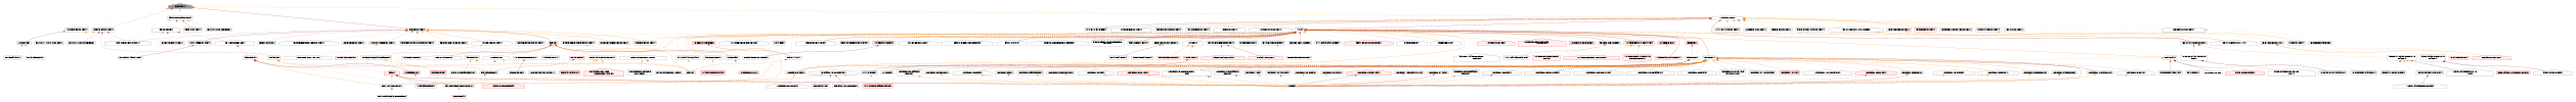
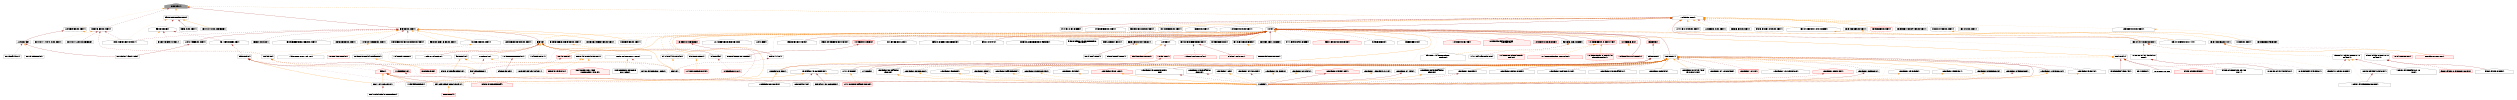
  digraph {
    node [color=grey40 fillcolor=white fontname=Helvetica fontsize=10 shape=box style=filled]
    edge [color=darkorange dir=back fontname=Helvetica fontsize=10 labelfontname=Helvetica labelfontsize=10 style=dashed]
    n1 [color=gray40 fillcolor=grey60 fontcolor=black height=0.2 label="Subsystem.h" shape=house width=0.4]
    n2 [height=0.2 label="AudioEngineSubsystem.h" shape=cylinder width=0.4]
    n3 [height=0.2 label="EngineSubsystem.h" width=0.4]
    n4 [height=0.2 label="GameInstanceSubsystem.h" shape=cylinder width=0.4]
    n5 [height=0.2 label="LocalPlayerSubsystem.h" shape=cylinder width=0.4]
    n6 [height=0.2 label="WorldSubsystem.h" shape=house width=0.4]
    n7 [height=0.2 label="AudioDevice.h" width=0.4]
    n8 [height=0.2 label="SubsystemBlueprintLibrary.h" shape=house width=0.4]
    n9 [height=0.2 label="ActorDescContainerSubsystem.h" shape=cylinder width=0.4]
    n10 [height=0.2 label="AudioWidgetSubsystem.h" shape=cylinder width=0.4]
    n11 [height=0.2 label="ContentBundleEngineSubsystem.h" width=0.4]
    n12 [height=0.2 label="DataDrivenCVars.h" width=0.4]
    n13 [height=0.2 label="Engine.h" width=0.4]
    n14 [height=0.2 label="ExternalDataLayerEngineSubsystem.h" shape=cylinder width=0.4]
    n15 [height=0.2 label="GerstnerWaterWaveSubsystem.h" width=0.4]
    n16 [height=0.2 label="HLODEngineSubsystem.h" shape=cylinder width=0.4]
    n17 [height=0.2 label="InputDeviceSubsystem.h" shape=house width=0.4]
    n18 [height=0.2 label="LandscapeEditResourcesSubsystem.h" shape=house width=0.4]
    n19 [height=0.2 label="MediaIOCoreSubsystem.h" width=0.4]
    n20 [height=0.2 label="MidiClockUpdateSubsystem.h" width=0.4]
    n21 [height=0.2 label="RemoteControlComponentsSubsystem.h" shape=cylinder width=0.4]
    n22 [height=0.2 label="CommonUISubsystemBase.h" width=0.4]
    n23 [height=0.2 label="GameInstance.h" shape=house width=0.4]
    n24 [height=0.2 label="ReplaySubsystem.h" shape=cylinder width=0.4]
    n25 [height=0.2 label="CommonUIActionRouterBase.h" width=0.4]
    n26 [height=0.2 label="CommonUIVisibilitySubsystem.h" width=0.4]
    n27 [height=0.2 label="LocalPlayer.h" shape=cylinder width=0.4]
    n28 [height=0.2 label="ActorPartitionSubsystem.h" shape=house width=0.4]
    n29 [height=0.2 label="AnimNextWorldSubsystem.h" shape=cylinder width=0.4]
    n30 [height=0.2 label="AutoDestroySubsystem.h" width=0.4]
    n31 [height=0.2 label="DataLayerSubsystem.h" width=0.4]
    n32 [height=0.2 label="DisplayClusterWorldSubsystem.h" shape=cylinder width=0.4]
    n33 [height=0.2 label="HLODRuntimeSubsystem.h" shape=cylinder width=0.4]
    n34 [color=red height=0.2 label="LandscapeSubsystem.h" shape=cylinder width=0.4]
    n35 [height=0.2 label="LevelInstanceSubsystem.h" width=0.4]
    n36 [height=0.2 label="LevelStreamingProfilingSubsystem.h" width=0.4]
    n37 [height=0.2 label="NetworkPhysicsComponent.h" width=0.4]
    n38 [height=0.2 label="NetworkPredictionWorldManager.h" shape=house width=0.4]
    n39 [height=0.2 label="NetworkSubsystem.h" width=0.4]
    n40 [height=0.2 label="ObjectTrace.h" width=0.4]
    n41 [height=0.2 label="PhysicsMoverManager.h" shape=cylinder width=0.4]
    n42 [height=0.2 label="SmartObjectSubsystem.h" shape=house width=0.4]
    n43 [height=0.2 label="StandaloneHLODSubsystem.h" shape=cylinder width=0.4]
    n44 [height=0.2 label="ViewportStatsSubsystem.h" shape=cylinder width=0.4]
    n45 [height=0.2 label="WaterSubsystem.h" shape=house width=0.4]
    n46 [height=0.2 label="World.h" shape=cylinder width=0.4]
    n47 [height=0.2 label="WorldPartitionSubsystem.h" shape=house width=0.4]
    n48 [height=0.2 label="SoundDefinitions.h" shape=cylinder width=0.4]
    n49 [height=0.2 label="SoundNodeDoppler.h" width=0.4]
    n50 [height=0.2 label="SoundSubmixGraphNode.h" width=0.4]
    n51 [height=0.2 label="AudioDebugDraw.h" shape=cylinder width=0.4]
    n52 [height=0.2 label="ChangeTransactor.h" shape=cylinder width=0.4]
    n53 [height=0.2 label="EditorEngine.h" shape=cylinder width=0.4]
    n54 [height=0.2 label="Engine.h" width=0.4]
    n55 [height=0.2 label="EngineSharedPCH.h" width=0.4]
    n56 [height=0.2 label="GameEngine.h" shape=cylinder width=0.4]
    n57 [height=0.2 label="LevelSequenceBindingReference.h" shape=cylinder width=0.4]
    n58 [height=0.2 label="MallocLeakReporter.h" width=0.4]
    n59 [height=0.2 label="MediaIOAudioDebug.h" shape=house width=0.4]
    n60 [height=0.2 label="MovieSceneEventSection.h" width=0.4]
    n61 [height=0.2 label="SceneViewExtensionContext.h" shape=cylinder width=0.4]
    n62 [height=0.2 label="StaticMeshSceneProxyDesc.h" shape=house width=0.4]
    n63 [height=0.2 label="UnrealEngine.h" shape=house width=0.4]
    n64 [height=0.2 label="VoiceConfig.h" shape=cylinder width=0.4]
    n65 [height=0.2 label="ExternalDataLayerManager.h" width=0.4]
    n66 [color=red height=0.2 label="InputDeviceProperties.h" width=0.4]
    n67 [height=0.2 label="MidiSongPosVertexAnalyzer.h" shape=house width=0.4]
    n68 [color=red fillcolor="#FFF0F0" height=0.2 label="IAnimationDataController.h" shape=cylinder width=0.4]
    n69 [height=0.2 label="BookMarkTypeActions.h" width=0.4]
    n70 [color=red fillcolor="#FFF0F0" height=0.2 label="Editor.h" shape=house width=0.4]
    n71 [height=0.2 label="UnrealEd.h" width=0.4]
    n72 [height=0.2 label="UnrealEdSharedPCH.h" shape=cylinder width=0.4]
    n73 [color=red fillcolor="#FFF0F0" height=0.2 label="UnrealEdEngine.h" width=0.4]
    n74 [color=red fillcolor="#FFF0F0" height=0.2 label="DisplayClusterObjectRef.h" shape=house width=0.4]
    n75 [height=0.2 label="DisplayClusterGameEngine.h" width=0.4]
    n76 [color=red fillcolor="#FFF0F0" height=0.2 label="LevelSequence.h" shape=cylinder width=0.4]
    n77 [height=0.2 label="ClipboardTypes.h" width=0.4]
    n78 [color=red fillcolor="#FFF0F0" height=0.2 label="SceneViewExtension.h" shape=cylinder width=0.4]
    n79 [color=red fillcolor="#FFF0F0" height=0.2 label="VPFullScreenUserWidget\l_PostProcessWithSVE.h" shape=house width=0.4]
    n80 [height=0.2 label="VPRenderingBlueprintLibrary.h" width=0.4]
    n81 [height=0.2 label="InstancedStaticMeshScene\lProxyDesc.h" width=0.4]
    n82 [height=0.2 label="SplineMeshSceneProxyDesc.h" width=0.4]
    n83 [color=red fillcolor="#FFF0F0" height=0.2 label="VoiceDataCommon.h" width=0.4]
    n84 [height=0.2 label="BookmarkSingleViewportActions.h" width=0.4]
    n85 [height=0.2 label="EdModeInteractiveToolsContext.h" width=0.4]
    n86 [color=red fillcolor="#FFF0F0" height=0.2 label="FractureTool.h" width=0.4]
    n87 [height=0.2 label="BlueprintPlatformLibrary.h" width=0.4]
    n88 [height=0.2 label="PlayInEditorDataTypes.h" shape=house width=0.4]
    n89 [height=0.2 label="LandscapeConfigHelper.h" width=0.4]
    n90 [height=0.2 label="HLODSubsystem.h" shape=cylinder width=0.4]
    n91 [height=0.2 label="LevelInstanceActorImpl.h" width=0.4]
    n92 [height=0.2 label="ChaosSimModuleManagerAsync\lCallback.h" width=0.4]
    n93 [height=0.2 label="ChaosVehicleManagerAsync\lCallback.h" shape=cylinder width=0.4]
    n94 [height=0.2 label="MoverNetworkPhysicsLiaison\lBase.h" width=0.4]
    n95 [height=0.2 label="NetworkPredictionProxyInit.h" shape=house width=0.4]
    n96 [height=0.2 label="AnimNextTrace.h" shape=cylinder width=0.4]
    n97 [height=0.2 label="AnimTrace.h" width=0.4]
    n98 [height=0.2 label="ChaosSimModuleManager.h" shape=cylinder width=0.4]
    n99 [height=0.2 label="AIPerceptionSystem.h" width=0.4]
    n100 [height=0.2 label="AISystem.h" shape=house width=0.4]
    n101 [height=0.2 label="ActorFactory.h" shape=cylinder width=0.4]
    n102 [height=0.2 label="AsyncRegisterLevelContext.cpp" shape=house width=0.4]
    n103 [height=0.2 label="AudioMeter.h" shape=cylinder width=0.4]
    n104 [height=0.2 label="BaseMeshFromSplinesTool.h" width=0.4]
    n105 [height=0.2 label="ChaosFleshCommands.h" shape=house width=0.4]
    n106 [height=0.2 label="ChaosVehiclesEditorCommands.h" shape=cylinder width=0.4]
    n107 [height=0.2 label="ComponentReregisterContext.h" shape=cylinder width=0.4]
    n108 [height=0.2 label="CurveLinearColorAtlas.h" shape=house width=0.4]
    n109 [height=0.2 label="DefaultManagerInstanceTracker.h" shape=house width=0.4]
    n110 [height=0.2 label="EditorWorldUtils.h" shape=house width=0.4]
    n111 [height=0.2 label="EngineMinimal.h" width=0.4]
    n112 [height=0.2 label="EngineUtils.h" shape=cylinder width=0.4]
    n113 [height=0.2 label="EnvQueryDebugHelpers.h" shape=cylinder width=0.4]
    n114 [height=0.2 label="ExternalAssetDependencyGatherer.h" shape=house width=0.4]
    n115 [height=0.2 label="ExternalObjectAndActorDependency\lGatherer.h" shape=cylinder width=0.4]
    n116 [height=0.2 label="FleshAssetConversion.h" shape=cylinder width=0.4]
    n117 [height=0.2 label="FolderDragDropOp.h" shape=cylinder width=0.4]
    n118 [height=0.2 label="GameplayCueManager.h" width=0.4]
    n119 [height=0.2 label="LevelEditorViewportSettings.h" shape=house width=0.4]
    n120 [color=red fillcolor="#FFF0F0" height=0.2 label="MovieSceneEntitySystemLinker.h" shape=cylinder width=0.4]
    n121 [color=red fillcolor="#FFF0F0" height=0.2 label="NavigationSystemBase.h" width=0.4]
    n122 [height=0.2 label="ParticleSystemManager.h" width=0.4]
    n123 [height=0.2 label="PhysicsCollisionHandler.h" shape=cylinder width=0.4]
    n124 [color=red fillcolor="#FFF0F0" height=0.2 label="PreviewScene.h" width=0.4]
    n125 [height=0.2 label="SkinWeightProfileManager.h" shape=cylinder width=0.4]
    n126 [color=red fillcolor="#FFF0F0" height=0.2 label="StaticMeshComponentHelper.h" shape=house width=0.4]
    n127 [height=0.2 label="SurfaceIterators.h" shape=house width=0.4]
    n128 [color=red fillcolor="#FFF0F0" height=0.2 label="TraceFilter.h" width=0.4]
    n129 [height=0.2 label="TraceScreenshot.h" shape=house width=0.4]
    n130 [color=red fillcolor="#FFF0F0" height=0.2 label="WorldDataLayers.h" width=0.4]
    n131 [color=red fillcolor="#FFF0F0" height=0.2 label="WorldPartitionRuntimeHash.h" width=0.4]
    n132 [color=red fillcolor="#FFF0F0" height=0.2 label="WorldPartitionBuilder.h" shape=house width=0.4]
    n133 [color=red fillcolor="#FFF0F0" height=0.2 label="WorldPartitionEditorPerProject\lUserSettings.h" shape=house width=0.4]
    n134 [color=red fillcolor="#FFF0F0" height=0.2 label="WorldPartitionHelpers.h" shape=cylinder width=0.4]
    n135 [color=red fillcolor="#FFF0F0" height=0.2 label="WorldPartitionLevelHelper.h" width=0.4]
    n136 [color=red fillcolor="#FFF0F0" height=0.2 label="LevelInstanceActor.h" width=0.4]
    n137 [color=red fillcolor="#FFF0F0" height=0.2 label="StandaloneHLODActor.h" shape=house width=0.4]
    n138 [height=0.2 label="ModularVehicleBaseComponent.h" shape=house width=0.4]
    n139 [height=0.2 label="ModularVehicleDefaultAsync\lInput.h" shape=house width=0.4]
    n140 [height=0.2 label="ModularVehicleSimulationCU.h" shape=cylinder width=0.4]
    n141 [height=0.2 label="ChaosVehicleManager.h" shape=house width=0.4]
    n142 [color=red fillcolor="#FFF0F0" height=0.2 label="ChaosVehicleMovementComponent.h" width=0.4]
    n143 [height=0.2 label="MoverNetworkPhysicsLiaison.h" shape=cylinder width=0.4]
    n144 [height=0.2 label="MoverPathedPhysicsLiaison.h" shape=cylinder width=0.4]
    n145 [color=red fillcolor="#FFF0F0" height=0.2 label="AnimNextDataInterfaceInstance.h" shape=cylinder width=0.4]
    n146 [height=0.2 label="AIPerceptionComponent.h" shape=house width=0.4]
    n147 [color=red fillcolor="#FFF0F0" height=0.2 label="AISubsystem.h" width=0.4]
    n148 [color=red fillcolor="#FFF0F0" height=0.2 label="BlackboardComponent.h" width=0.4]
    n149 [height=0.2 label="ActorFactoryAmbientSound.h" width=0.4]
    n150 [height=0.2 label="ActorFactoryBlueprint.h" shape=house width=0.4]
    n151 [height=0.2 label="ActorFactoryBoxReflection\lCapture.h" shape=cylinder width=0.4]
    n152 [height=0.2 label="ActorFactoryCacheManager.h" shape=house width=0.4]
    n153 [height=0.2 label="ActorFactoryCameraActor.h" width=0.4]
    n154 [height=0.2 label="ActorFactoryCharacter.h" shape=house width=0.4]
    n155 [height=0.2 label="ActorFactoryClass.h" width=0.4]
    n156 [height=0.2 label="ActorFactoryDeferredDecal.h" shape=cylinder width=0.4]
    n157 [height=0.2 label="ActorFactoryDirectionalLight.h" width=0.4]
    n158 [height=0.2 label="ActorFactoryEmitter.h" shape=house width=0.4]
    n159 [color=red fillcolor="#FFF0F0" height=0.2 label="ActorFactoryEmptyActor.h" shape=house width=0.4]
    n160 [height=0.2 label="ActorFactoryExponentialHeight\lFog.h" shape=house width=0.4]
    n161 [height=0.2 label="ActorFactoryLocalFogVolume.h" shape=house width=0.4]
    n162 [height=0.2 label="ActorFactoryNote.h" shape=cylinder width=0.4]
    n163 [height=0.2 label="ActorFactoryPhysicsAsset.h" shape=cylinder width=0.4]
    n164 [height=0.2 label="ActorFactoryPlanarReflection.h" shape=house width=0.4]
    n165 [height=0.2 label="ActorFactoryPlaneReflection\lCapture.h" width=0.4]
    n166 [height=0.2 label="ActorFactoryPlayerStart.h" width=0.4]
    n167 [height=0.2 label="ActorFactoryPointLight.h" width=0.4]
    n168 [height=0.2 label="ActorFactoryRectLight.h" shape=house width=0.4]
    n169 [height=0.2 label="ActorFactoryRuntimeVirtual\lTextureVolume.h" shape=cylinder width=0.4]
    n170 [color=red fillcolor="#FFF0F0" height=0.2 label="ActorFactorySkeletalMesh.h" shape=house width=0.4]
    n171 [height=0.2 label="ActorFactorySkyAtmosphere.h" shape=cylinder width=0.4]
    n172 [height=0.2 label="ActorFactorySkyLight.h" width=0.4]
    n173 [height=0.2 label="ActorFactorySphereReflection\lCapture.h" shape=cylinder width=0.4]
    n174 [height=0.2 label="ActorFactorySpotLight.h" shape=house width=0.4]
    n175 [color=red fillcolor="#FFF0F0" height=0.2 label="ActorFactoryStaticMesh.h" shape=house width=0.4]
    n176 [height=0.2 label="ActorFactoryTargetPoint.h" width=0.4]
    n177 [height=0.2 label="ActorFactoryTextRender.h" shape=house width=0.4]
    n178 [height=0.2 label="ActorFactoryTriggerBox.h" shape=house width=0.4]
    n179 [height=0.2 label="ActorFactoryTriggerCapsule.h" width=0.4]
    n180 [height=0.2 label="ActorFactoryTriggerSphere.h" width=0.4]
    n181 [color=red fillcolor="#FFF0F0" height=0.2 label="ActorFactoryVolume.h" shape=cylinder width=0.4]
    n182 [height=0.2 label="ActorFactoryVolumetricCloud.h" shape=house width=0.4]
    n183 [height=0.2 label="RevolveSplineTool.h" shape=cylinder width=0.4]
    n184 [height=0.2 label="TriangulateSplinesTool.h" width=0.4]
    n185 [color=red fillcolor="#FFF0F0" height=0.2 label="SkeletalMeshTypes.h" shape=house width=0.4]
    n186 [color=red fillcolor="#FFF0F0" height=0.2 label="WidgetBlueprintCompiler.h" shape=house width=0.4]
    n187 [color=red fillcolor="#FFF0F0" height=0.2 label="DisplayClusterHelpers.h" shape=house width=0.4]
    n188 [height=0.2 label="IDisplayClusterDisplayDevice\lProxy.h" shape=house width=0.4]
    n189 [height=0.2 label="LandscapeSplineProxies.h" shape=cylinder width=0.4]
    n190 [height=0.2 label="PawnIterator.h" shape=cylinder width=0.4]
    n191 [height=0.2 label="Texture2DArray.cpp" width=0.4]
    n192 [height=0.2 label="EQSRenderingComponent.h" width=0.4]
    n193 [height=0.2 label="AnimNotify_GameplayCue.h" shape=cylinder width=0.4]
    n194 [height=0.2 label="GameplayAbilitiesDeveloper\lSettings.h" shape=house width=0.4]
    n195 [height=0.2 label="ActorPositioning.h" shape=cylinder width=0.4]
    n196 [height=0.2 label="STransformViewportToolbar.h" width=0.4]
    n197 [color=red fillcolor="#FFF0F0" height=0.2 label="MovieSceneBlenderSystemHelper.h" shape=house width=0.4]
    n198 [color=red fillcolor="#FFF0F0" height=0.2 label="MovieSceneEntitySystemLinker\lSharedExtension.h" shape=cylinder width=0.4]
    n199 [color=red fillcolor="#FFF0F0" height=0.2 label="MovieSceneOverlappingEntity\lTracker.h" width=0.4]
    n200 [height=0.2 label="ActorFactoryVectorFieldVolume.h" width=0.4]
    n1 -> n2 [style=dotted]
    n1 -> n3 [color=brown style=solid]
    n1 -> n4 [style=dotted]
    n1 -> n5 [color=brown]
    n1 -> n6
    n2 -> n7 [color=brown style=solid]
    n2 -> n8 [style=dotted]
    n3 -> n8 [color=brown]
    n3 -> n9 [color=brown style=dotted]
    n3 -> n10 [color=brown style=solid]
    n3 -> n11 [style=solid]
    n3 -> n12 [color=brown]
    n3 -> n13 [color=brown style=solid]
    n3 -> n14 [style=dotted]
    n3 -> n15
    n3 -> n16 [style=solid]
    n3 -> n17 [style=solid]
    n3 -> n18
    n3 -> n19 [style=dotted]
    n3 -> n20 [color=brown]
    n3 -> n21 [color=brown style=dotted]
    n4 -> n8 [style=dotted]
    n4 -> n22 [style=solid]
    n4 -> n23 [color=brown style=dotted]
    n4 -> n24 [color=brown style=solid]
    n5 -> n8 [color=brown]
    n5 -> n25 [color=brown]
    n5 -> n26 [style=dotted]
    n5 -> n27 [color=brown]
    n6 -> n28 [style=dotted]
    n6 -> n29 [style=dotted]
    n6 -> n30
    n6 -> n31 [color=brown style=dotted]
    n6 -> n32 [color=brown style=dotted]
    n6 -> n33
    n6 -> n34 [style=solid]
    n6 -> n35 [style=dotted]
    n6 -> n36
    n6 -> n37 [color=brown style=solid]
    n6 -> n38
    n6 -> n39
    n6 -> n40 [style=dotted]
    n6 -> n41 [color=brown style=solid]
    n6 -> n42 [color=brown]
    n6 -> n43
    n6 -> n44 [style=solid]
    n6 -> n45 [color=brown]
    n6 -> n46 [color=brown style=solid]
    n6 -> n47 [style=dotted]
    n7 -> n48 [color=brown style=dotted]
    n7 -> n49
+   n7 -> n50 [color=brown style=solid]
    n10 -> n50 [color=brown style=solid]
    n13 -> n51
    n13 -> n52 [style=solid]
    n13 -> n53 [style=dotted]
    n13 -> n54 [style=solid]
    n13 -> n55 [color=brown style=dotted]
    n13 -> n56 [color=brown style=dotted]
    n13 -> n57 [color=brown]
    n13 -> n58 [style=dotted]
    n13 -> n59 [color=brown style=solid]
    n13 -> n60 [color=brown style=dotted]
    n13 -> n61
    n13 -> n62 [style=dotted]
    n13 -> n63
    n13 -> n64 [color=brown style=solid]
    n14 -> n65
    n17 -> n66
    n20 -> n67
    n23 -> n55 [style=dotted]
    n23 -> n87 [color=brown style=dotted]
    n23 -> n88 [color=brown]
    n27 -> n54 [color=brown]
    n27 -> n55
    n28 -> n89 [style=dotted]
    n33 -> n90 [style=solid]
    n35 -> n91
    n37 -> n92
    n37 -> n93 [color=brown style=dotted]
    n37 -> n94 [color=brown]
    n38 -> n95 [style=solid]
    n40 -> n96 [color=brown style=solid]
    n40 -> n97 [color=brown style=solid]
    n46 -> n11 [style=dotted]
    n46 -> n13
    n46 -> n16
    n46 -> n37 [style=solid]
    n46 -> n55 [color=brown style=dotted]
    n46 -> n69 [color=brown]
    n46 -> n85 [style=solid]
    n46 -> n95 [color=brown style=dotted]
    n46 -> n98 [style=dotted]
    n46 -> n99 [style=solid]
    n46 -> n100 [style=solid]
    n46 -> n101 [color=brown style=solid]
    n46 -> n102 [style=dotted]
    n46 -> n103
    n46 -> n104 [color=brown style=dotted]
    n46 -> n105 [color=brown style=solid]
    n46 -> n106 [style=dotted]
    n46 -> n107 [color=brown]
    n46 -> n108 [color=brown style=dotted]
    n46 -> n109 [color=brown style=dotted]
    n46 -> n110 [color=brown style=solid]
    n46 -> n111 [color=brown style=dotted]
    n46 -> n112 [style=solid]
    n46 -> n113 [style=solid]
    n46 -> n114 [color=brown style=dotted]
    n46 -> n115 [color=brown style=solid]
    n46 -> n116 [color=brown style=solid]
    n46 -> n117 [color=brown]
    n46 -> n118 [color=brown style=solid]
    n46 -> n119 [style=dotted]
    n46 -> n120 [color=brown style=solid]
    n46 -> n121 [style=solid]
    n46 -> n122 [color=brown style=solid]
    n46 -> n123
    n46 -> n124 [style=solid]
    n46 -> n125 [style=dotted]
    n46 -> n126 [style=dotted]
    n46 -> n127 [color=brown]
    n46 -> n128 [color=brown style=solid]
    n46 -> n129 [style=solid]
    n46 -> n130
    n46 -> n131 [color=brown style=solid]
    n46 -> n132 [color=brown style=dotted]
    n46 -> n133 [color=brown style=dotted]
    n46 -> n134 [color=brown]
    n46 -> n135 [style=dotted]
    n52 -> n68
    n53 -> n69 [style=solid]
    n53 -> n70 [color=brown style=dotted]
    n53 -> n71 [color=brown style=dotted]
    n53 -> n72 [color=brown style=dotted]
    n53 -> n73 [color=brown style=solid]
    n55 -> n72 [color=brown style=dotted]
    n56 -> n54 [style=dotted]
    n56 -> n74 [style=dotted]
    n56 -> n75 [style=solid]
    n57 -> n76 [style=solid]
    n60 -> n77 [color=brown style=solid]
    n61 -> n78
    n61 -> n79 [style=dotted]
    n61 -> n80
    n62 -> n81
    n62 -> n82 [color=brown style=dotted]
    n63 -> n54
    n63 -> n55 [color=brown style=dotted]
    n64 -> n83 [color=brown style=dotted]
    n69 -> n84 [color=brown]
    n70 -> n69 [style=solid]
    n70 -> n71 [color=brown style=solid]
    n70 -> n72 [style=solid]
    n70 -> n74
    n70 -> n85 [color=brown style=solid]
    n73 -> n71 [color=brown style=dotted]
    n85 -> n86 [style=solid]
    n88 -> n53 [color=brown]
    n91 -> n136 [color=brown style=dotted]
    n91 -> n137 [style=solid]
    n92 -> n98 [color=brown style=dotted]
    n92 -> n138 [style=dotted]
    n92 -> n139 [color=brown style=solid]
    n92 -> n140 [style=dotted]
    n93 -> n141 [color=brown style=solid]
    n93 -> n142 [color=brown]
    n94 -> n143 [color=brown style=solid]
    n94 -> n144 [color=brown style=dotted]
    n96 -> n145
    n99 -> n146 [style=solid]
    n100 -> n147 [color=brown style=dotted]
    n100 -> n148 [style=solid]
    n101 -> n71 [color=brown style=solid]
    n101 -> n83 [style=dotted]
    n101 -> n149 [color=brown style=solid]
    n101 -> n150 [color=brown]
    n101 -> n151 [color=brown]
    n101 -> n152 [color=brown style=solid]
    n101 -> n153 [color=brown]
    n101 -> n154 [style=solid]
    n101 -> n155 [color=brown]
    n101 -> n156 [style=solid]
    n101 -> n157 [color=brown]
    n101 -> n158
    n101 -> n159 [style=dotted]
    n101 -> n160 [color=brown style=solid]
    n101 -> n161 [color=brown]
    n101 -> n162 [color=brown]
    n101 -> n163
    n101 -> n164 [color=brown style=dotted]
    n101 -> n165
    n101 -> n166 [color=brown]
    n101 -> n167 [style=solid]
    n101 -> n168 [style=solid]
    n101 -> n169 [style=solid]
    n101 -> n170
    n101 -> n171 [color=brown]
    n101 -> n172
    n101 -> n173
    n101 -> n174 [style=solid]
    n101 -> n175
    n101 -> n176 [color=brown]
    n101 -> n177
    n101 -> n178 [style=solid]
    n101 -> n179 [style=solid]
    n101 -> n180
    n101 -> n181 [color=brown]
    n101 -> n182 [style=dotted]
    n104 -> n183 [color=brown style=solid]
    n104 -> n184 [style=dotted]
    n107 -> n185 [color=brown style=solid]
    n107 -> n186 [color=brown]
    n111 -> n54 [color=brown]
    n112 -> n54 [style=dotted]
    n112 -> n74 [style=dotted]
    n112 -> n187 [color=brown style=dotted]
    n112 -> n188 [color=brown]
    n112 -> n189 [color=brown style=solid]
    n112 -> n190 [style=dotted]
    n112 -> n191 [color=brown style=solid]
    n113 -> n192 [style=dotted]
    n118 -> n193 [color=brown]
    n118 -> n194
    n119 -> n71 [style=dotted]
    n119 -> n72 [style=solid]
    n119 -> n195 [color=brown style=dotted]
    n119 -> n196 [color=brown style=solid]
    n120 -> n197
    n120 -> n198 [style=solid]
    n120 -> n199
    n121 -> n111 [color=brown style=solid]
    n123 -> n54 [style=dotted]
    n124 -> n55 [color=brown]
    n128 -> n40 [color=brown]
    n130 -> n131 [style=dotted]
    n134 -> n65 [color=brown style=solid]
    n140 -> n138 [color=brown style=solid]
    n147 -> n99 [color=brown style=solid]
    n149 -> n71 [style=solid]
    n150 -> n71 [style=dotted]
    n151 -> n71 [style=solid]
    n153 -> n71
    n154 -> n71
    n155 -> n71 [color=brown style=dotted]
    n156 -> n71
    n157 -> n71
    n158 -> n71 [style=dotted]
    n159 -> n71 [style=solid]
    n160 -> n71 [color=brown]
    n162 -> n71
    n163 -> n71 [color=brown style=dotted]
    n165 -> n71 [color=brown style=dotted]
    n166 -> n71 [style=dotted]
    n167 -> n71
    n170 -> n71 [color=brown style=solid]
    n172 -> n71 [color=brown style=solid]
    n173 -> n71 [style=solid]
    n174 -> n71 [color=brown]
    n175 -> n71 [color=brown]
    n176 -> n71 [color=brown style=solid]
    n177 -> n71 [style=dotted]
    n178 -> n71 [style=dotted]
    n179 -> n71
    n180 -> n71 [color=brown style=dotted]
    n200 -> n71 [style=dotted]
  }
